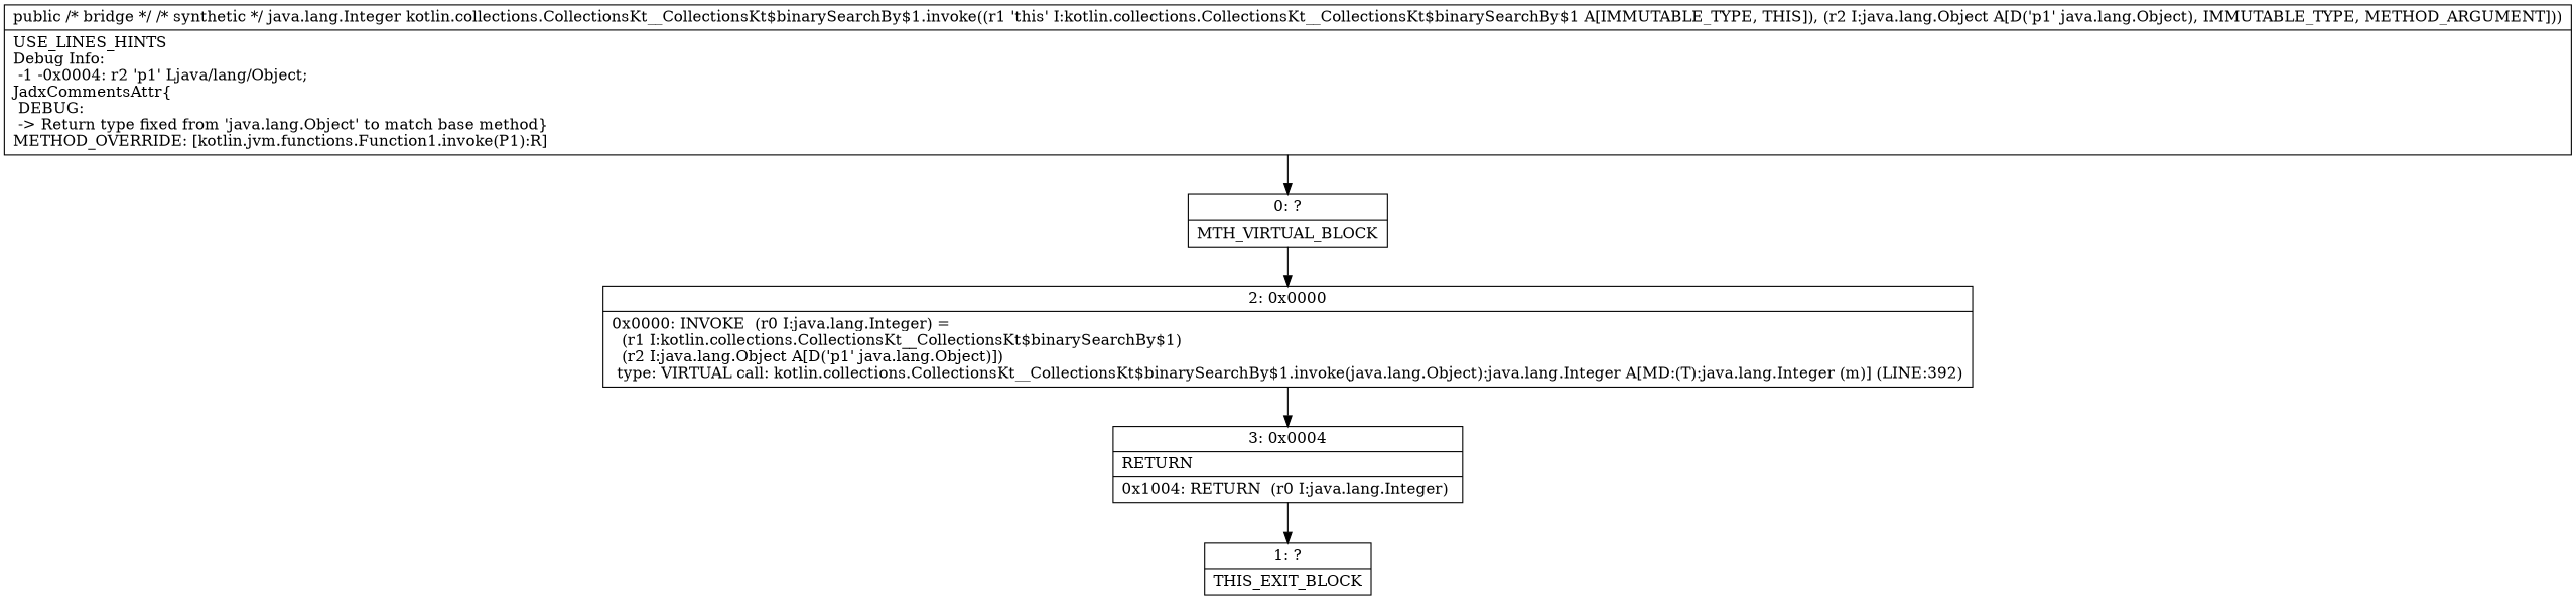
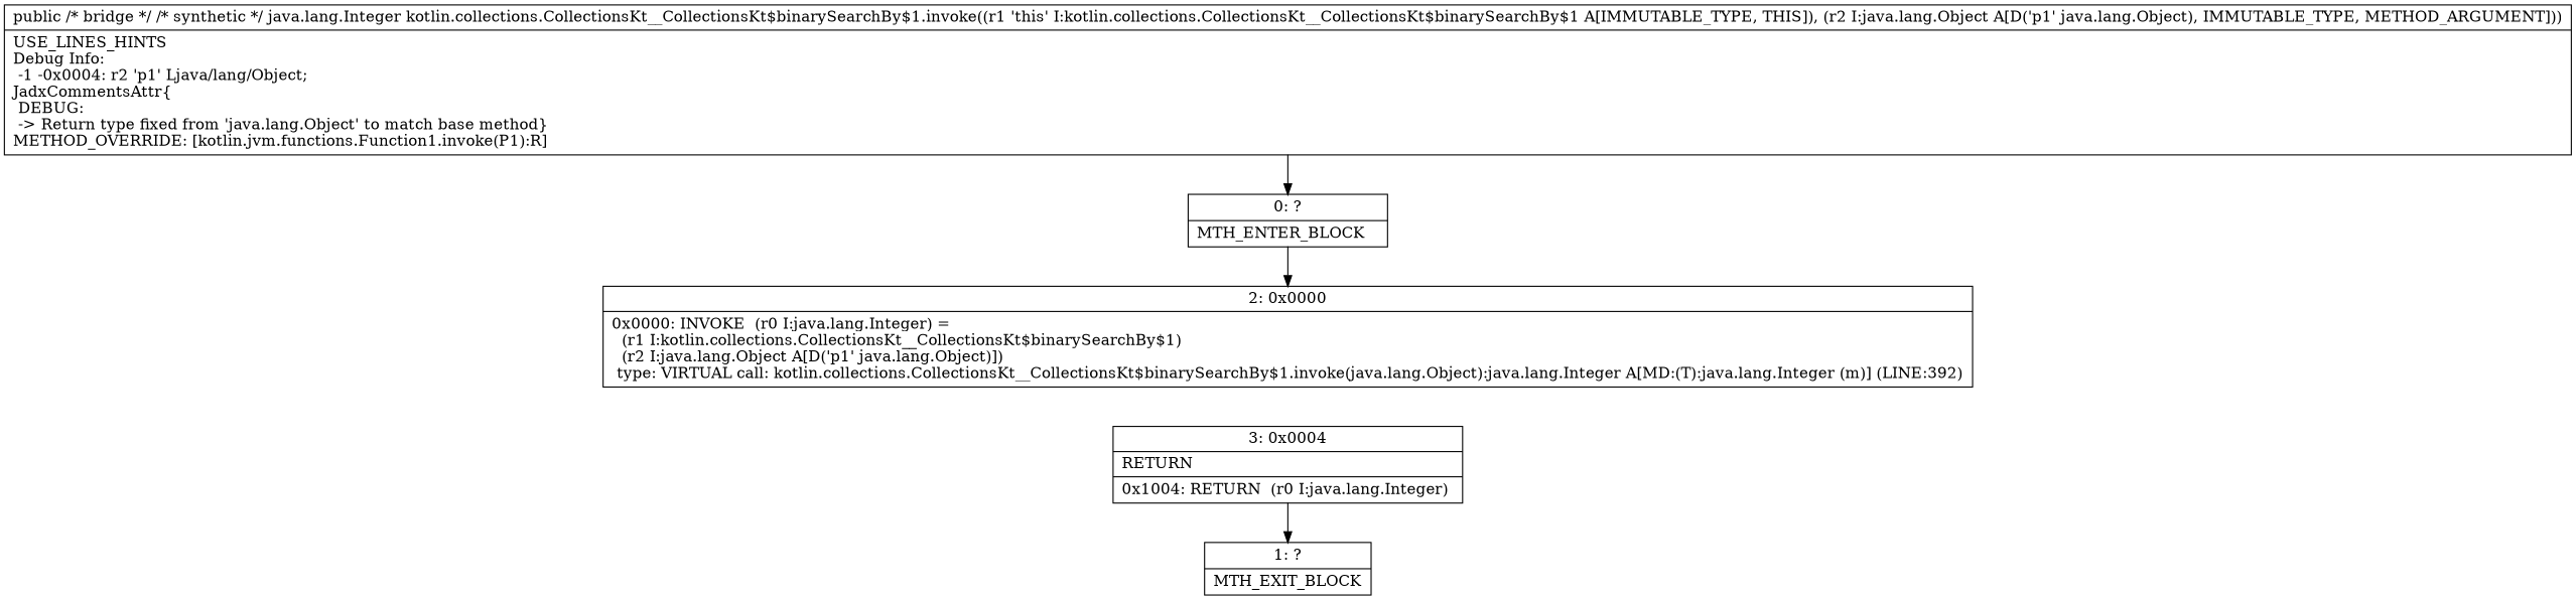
  digraph {
    node [shape=record]
-   n1 [label="{0\:\ ?|MTH_VIRTUAL_BLOCK\l}"]
+   n1 [label="{0\:\ ?|MTH_ENTER_BLOCK\l}"]
    n2 [label="{2\:\ 0x0000|0x0000: INVOKE  (r0 I:java.lang.Integer) = \l  (r1 I:kotlin.collections.CollectionsKt__CollectionsKt$binarySearchBy$1)\l  (r2 I:java.lang.Object A[D('p1' java.lang.Object)])\l type: VIRTUAL call: kotlin.collections.CollectionsKt__CollectionsKt$binarySearchBy$1.invoke(java.lang.Object):java.lang.Integer A[MD:(T):java.lang.Integer (m)] (LINE:392)\l}"]
    n3 [label="{3\:\ 0x0004|RETURN\l|0x1004: RETURN  (r0 I:java.lang.Integer) \l}"]
-   n4 [label="{1\:\ ?|THIS_EXIT_BLOCK\l}"]
+   n4 [label="{1\:\ ?|MTH_EXIT_BLOCK\l}"]
    n5 [label="{public \/* bridge *\/ \/* synthetic *\/ java.lang.Integer kotlin.collections.CollectionsKt__CollectionsKt$binarySearchBy$1.invoke((r1 'this' I:kotlin.collections.CollectionsKt__CollectionsKt$binarySearchBy$1 A[IMMUTABLE_TYPE, THIS]), (r2 I:java.lang.Object A[D('p1' java.lang.Object), IMMUTABLE_TYPE, METHOD_ARGUMENT]))  | USE_LINES_HINTS\lDebug Info:\l  \-1 \-0x0004: r2 'p1' Ljava\/lang\/Object;\lJadxCommentsAttr\{\l DEBUG: \l \-\> Return type fixed from 'java.lang.Object' to match base method\}\lMETHOD_OVERRIDE: [kotlin.jvm.functions.Function1.invoke(P1):R]\l}"]
    n1 -> n2
-   n2 -> n3
    n3 -> n4
    n5 -> n1
  }
